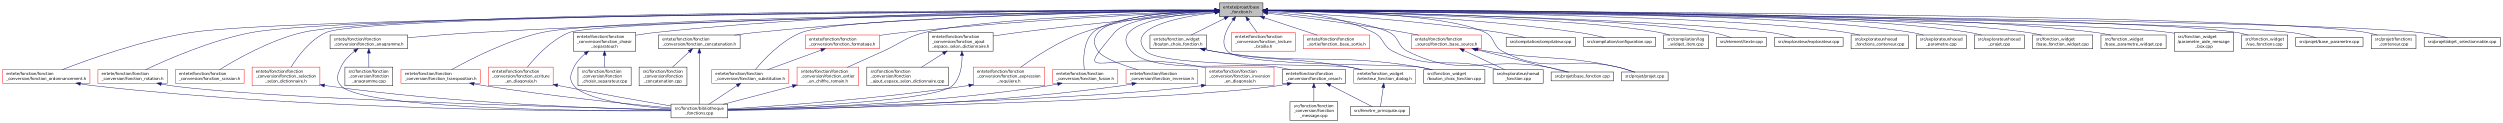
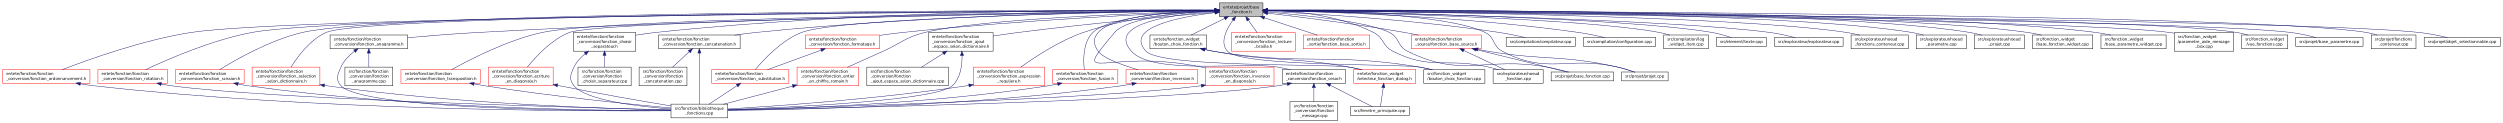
  digraph {
    fontname=Nunito
    node [color=black fillcolor=white fontname=Nunito fontsize=10 shape=record style=filled]
    edge [color=midnightblue dir=back fontname=Nunito fontsize=10 labelfontname=Helvetica labelfontsize=10 style=solid]
    n1 [fillcolor=grey75 fontcolor=black height=0.2 label="entete/projet/base\l_fonction.h" width=0.4]
    n2 [height=0.2 label="entete/fonction/fonction\l_conversion/fonction_ajout\l_espace_selon_dictionnaire.h" width=0.4]
    n3 [height=0.2 label="entete/fonction/fonction\l_conversion/fonction_anagramme.h" width=0.4]
    n4 [height=0.2 label="entete/fonction/fonction\l_conversion/fonction_cesar.h" width=0.4]
    n5 [height=0.2 label="entete/fonction/fonction\l_conversion/fonction_choisir\l_separateur.h" width=0.4]
    n6 [height=0.2 label="entete/fonction/fonction\l_conversion/fonction_concatenation.h" width=0.4]
    n7 [color=red height=0.2 label="entete/fonction/fonction\l_conversion/fonction_ecriture\l_en_diagonale.h" width=0.4]
    n8 [color=red height=0.2 label="entete/fonction/fonction\l_conversion/fonction_substitution.h" width=0.4]
    n9 [color=red height=0.2 label="entete/fonction/fonction\l_conversion/fonction_entier\l_en_chiffre_romain.h" width=0.4]
    n10 [color=red height=0.2 label="entete/fonction/fonction\l_conversion/fonction_expression\l_reguliere.h" width=0.4]
    n11 [color=red height=0.2 label="entete/fonction/fonction\l_conversion/fonction_formatage.h" width=0.4]
    n12 [color=red height=0.2 label="entete/fonction/fonction\l_conversion/fonction_fusion.h" width=0.4]
    n13 [color=red height=0.2 label="entete/fonction/fonction\l_conversion/fonction_inversion.h" width=0.4]
    n14 [color=red height=0.2 label="entete/fonction/fonction\l_conversion/fonction_inversion\l_en_diagonale.h" width=0.4]
    n15 [color=red height=0.2 label="entete/fonction/fonction\l_conversion/fonction_lecture\l_braille.h" width=0.4]
    n16 [color=red height=0.2 label="entete/fonction/fonction\l_conversion/fonction_ordonnancement.h" width=0.4]
    n17 [color=red height=0.2 label="entete/fonction/fonction\l_conversion/fonction_rotation.h" width=0.4]
    n18 [color=red height=0.2 label="entete/fonction/fonction\l_conversion/fonction_scission.h" width=0.4]
    n19 [color=red height=0.2 label="entete/fonction/fonction\l_conversion/fonction_selection\l_selon_dictionnaire.h" width=0.4]
    n20 [color=red height=0.2 label="entete/fonction/fonction\l_conversion/fonction_transposition.h" width=0.4]
    n21 [color=red height=0.2 label="entete/fonction/fonction\l_sortie/fonction_base_sortie.h" width=0.4]
    n22 [color=red height=0.2 label="entete/fonction/fonction\l_source/fonction_base_source.h" width=0.4]
    n23 [height=0.2 label="src/explorateur/noeud\l_fonction.cpp" width=0.4]
    n24 [height=0.2 label="src/projet/base_fonction.cpp" width=0.4]
    n25 [height=0.2 label="src/projet/projet.cpp" width=0.4]
    n26 [height=0.2 label="entete/fonction_widget\l/bouton_choix_fonction.h" width=0.4]
    n27 [color=red height=0.2 label="entete/fonction_widget\l/selecteur_fonction_dialog.h" width=0.4]
    n28 [height=0.2 label="src/fonction_widget\l/bouton_choix_fonction.cpp" width=0.4]
    n29 [height=0.2 label="src/compilation/compilateur.cpp" width=0.4]
    n30 [height=0.2 label="src/compilation/configuration.cpp" width=0.4]
    n31 [height=0.2 label="src/compilation/log\l_widget_item.cpp" width=0.4]
    n32 [height=0.2 label="src/element/texte.cpp" width=0.4]
    n33 [height=0.2 label="src/explorateur/explorateur.cpp" width=0.4]
    n34 [height=0.2 label="src/explorateur/noeud\l_fonctions_conteneur.cpp" width=0.4]
    n35 [height=0.2 label="src/explorateur/noeud\l_parametre.cpp" width=0.4]
    n36 [height=0.2 label="src/explorateur/noeud\l_projet.cpp" width=0.4]
    n37 [height=0.2 label="src/fonction_widget\l/base_fonction_widget.cpp" width=0.4]
    n38 [height=0.2 label="src/fonction_widget\l/base_parametre_widget.cpp" width=0.4]
    n39 [height=0.2 label="src/fonction_widget\l/parametre_aide_message\l_box.cpp" width=0.4]
    n40 [height=0.2 label="src/fonction_widget\l/vue_fonctions.cpp" width=0.4]
    n41 [height=0.2 label="src/projet/base_parametre.cpp" width=0.4]
    n42 [height=0.2 label="src/projet/fonctions\l_conteneur.cpp" width=0.4]
    n43 [height=0.2 label="src/projet/objet_selectionnable.cpp" width=0.4]
    n44 [height=0.2 label="src/fonction/bibliotheque\l_fonctions.cpp" width=0.4]
    n45 [height=0.2 label="src/fonction/fonction\l_conversion/fonction\l_ajout_espace_selon_dictionnaire.cpp" width=0.4]
    n46 [height=0.2 label="src/fonction/fonction\l_conversion/fonction\l_anagramme.cpp" width=0.4]
    n47 [height=0.2 label="src/fenetre_principale.cpp" width=0.4]
    n48 [height=0.2 label="src/fonction/fonction\l_conversion/fonction\l_message.cpp" width=0.4]
    n49 [height=0.2 label="src/fonction/fonction\l_conversion/fonction\l_choisir_separateur.cpp" width=0.4]
    n50 [height=0.2 label="src/fonction/fonction\l_conversion/fonction\l_concatenation.cpp" width=0.4]
    n1 -> n2
    n1 -> n3
    n1 -> n4
    n1 -> n5
    n1 -> n6
    n1 -> n7
    n1 -> n8
    n1 -> n9
    n1 -> n10
    n1 -> n11
    n1 -> n12
    n1 -> n13
    n1 -> n14
    n1 -> n15
    n1 -> n16
    n1 -> n17
    n1 -> n18
    n1 -> n19
    n1 -> n20
    n1 -> n21
    n1 -> n22
    n1 -> n23
    n1 -> n24
    n1 -> n25
    n1 -> n26
    n1 -> n27
    n1 -> n28
    n1 -> n29
    n1 -> n30
    n1 -> n31
    n1 -> n32
    n1 -> n33
    n1 -> n34
    n1 -> n35
    n1 -> n36
    n1 -> n37
    n1 -> n38
    n1 -> n39
    n1 -> n40
    n1 -> n41
    n1 -> n42
    n1 -> n43
    n2 -> n44
    n2 -> n45
    n3 -> n44
    n3 -> n46
    n4 -> n44
    n4 -> n47
    n4 -> n48
    n5 -> n44
    n5 -> n49
    n6 -> n44
    n6 -> n50
    n7 -> n44
    n8 -> n44
    n9 -> n44
    n10 -> n44
    n11 -> n8
    n12 -> n44
    n13 -> n44
    n14 -> n44
    n16 -> n44
    n17 -> n44
+   n18 -> n44
    n19 -> n44
    n20 -> n44
    n22 -> n23
    n22 -> n24
    n22 -> n25
    n26 -> n27
    n26 -> n28
    n27 -> n47
  }
